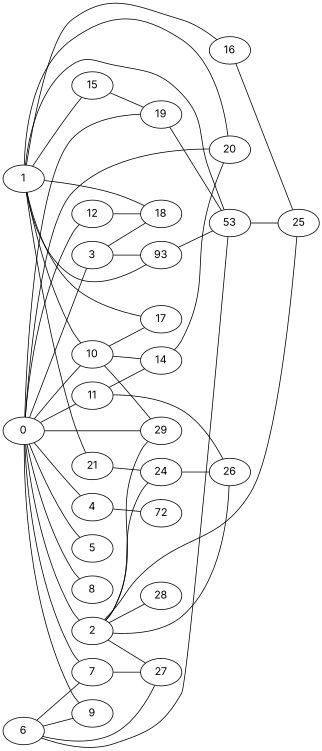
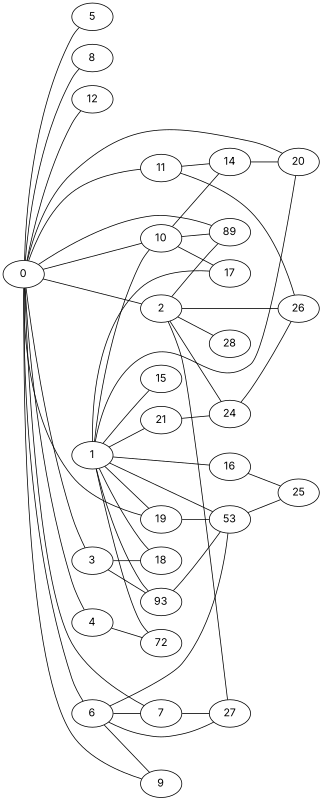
  graph {
    fontname=Inter
    rankdir=LR
    node [fontname=Inter]
    edge [fontname=Inter]
    0
    2
    3
    4
    5
    6
    7
    8
    9
    10
    11
    12
    20
    19
-   29
+   29 [label=89]
    1
    n17 [label=93]
    15
    16
    17
    18
    21
    n23 [label=72]
    n24 [label=53]
    24
    25
    26
    27
    28
    14
    0 -- 2
    0 -- 3
    0 -- 4
    0 -- 5
+   0 -- 6
    0 -- 7
    0 -- 8
    0 -- 9
    0 -- 10
    0 -- 11
    0 -- 12
    0 -- 20
    0 -- 19
    0 -- 29
    2 -- 29
    2 -- 24
-   2 -- 25
    2 -- 26
    2 -- 27
    2 -- 28
    3 -- n17
    3 -- 18
    4 -- n23
    6 -- 7
    6 -- 9
    6 -- n24
    6 -- 27
    7 -- 27
    10 -- 29
    10 -- 17
    10 -- 14
    11 -- 26
    11 -- 14
-   12 -- 18
    19 -- n24
    1 -- 10
    1 -- 20
-   15 -- 19
+   1 -- 19
    1 -- n17
    1 -- 15
    1 -- 16
    1 -- 17
    1 -- 18
    1 -- 21
+   1 -- n23
    1 -- n24
    n17 -- n24
    16 -- 25
    21 -- 24
    n24 -- 25
    24 -- 26
    14 -- 20
  }
